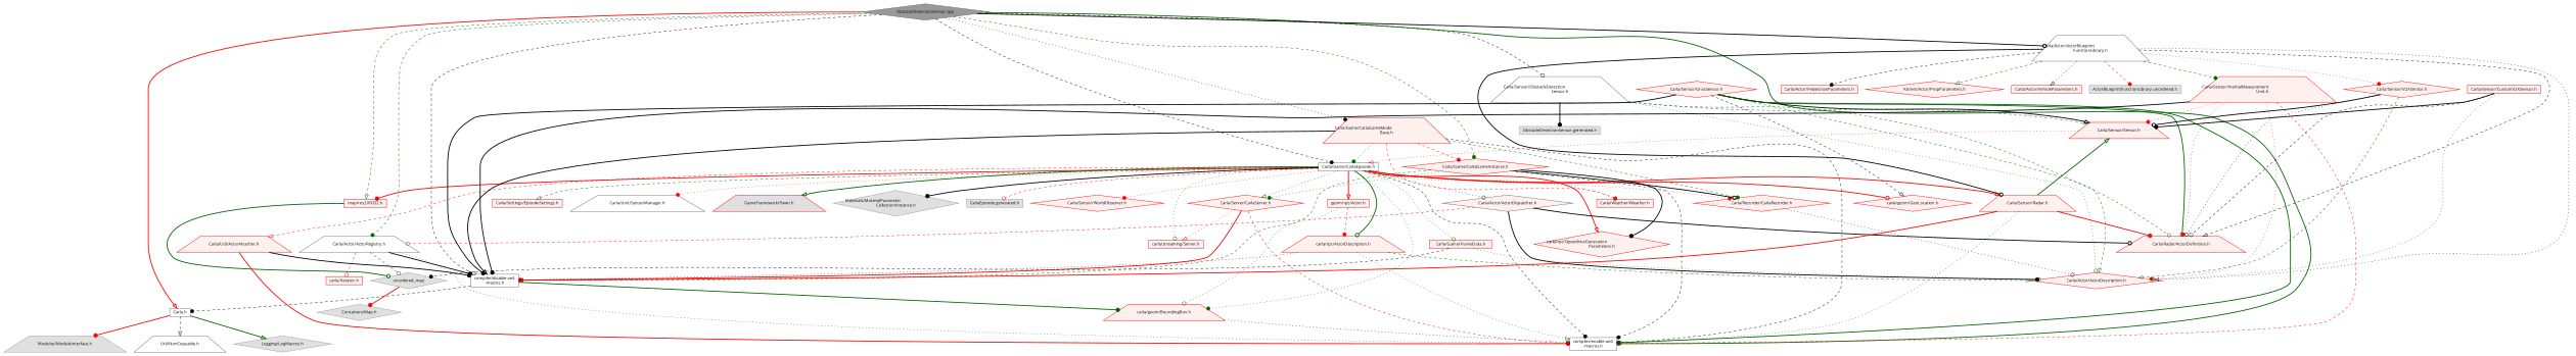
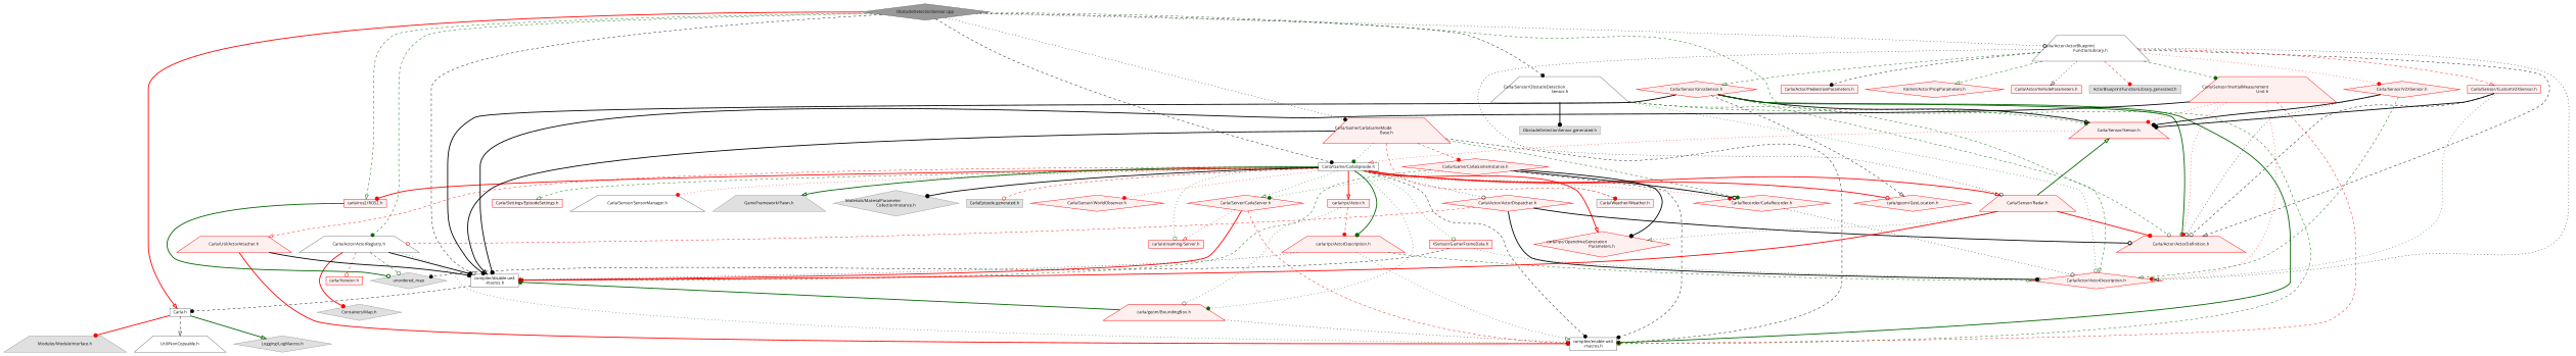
  digraph {
    fontname="Open Sans"
    node [color=red fillcolor="#FFF0F0" fontname="Open Sans" fontsize=10 shape=box style=filled]
    edge [arrowhead=dot color=darkgreen fontname="Open Sans" fontsize=10 labelfontname=Helvetica labelfontsize=10 style=dashed]
    n1 [color=gray40 fillcolor=grey60 fontcolor=black height=0.2 label="ObstacleDetectionSensor.cpp" shape=diamond width=0.4]
    n2 [color=grey40 fillcolor=white height=0.2 label="Carla.h" width=0.4]
    n3 [color=grey40 fillcolor=white height=0.2 label="Carla/Sensor/ObstacleDetection\lSensor.h" shape=trapezium width=0.4]
    n4 [color=grey40 fillcolor=white height=0.2 label="Carla/Game/CarlaEpisode.h" width=0.4]
    n5 [color=grey40 fillcolor=white height=0.2 label="Carla/Actor/ActorRegistry.h" shape=trapezium width=0.4]
    n6 [color=grey40 fillcolor=white height=0.2 label="compiler/disable-ue4\l-macros.h" width=0.4]
    n7 [color=grey40 fillcolor=white height=0.2 label="compiler/enable-ue4\l-macros.h" width=0.4]
-   n8 [height=0.2 label="map/ros2/ROS2.h" width=0.4]
+   n8 [height=0.2 label="carla/ros2/ROS2.h" width=0.4]
    n9 [color=grey40 fillcolor=white height=0.2 label="Carla/Actor/ActorBlueprint\lFunctionLibrary.h" shape=trapezium width=0.4]
    n10 [height=0.2 label="Carla/Game/CarlaGameInstance.h" shape=diamond width=0.4]
    n11 [height=0.2 label="Carla/Game/CarlaGameMode\lBase.h" shape=trapezium width=0.4]
    n12 [color=grey40 fillcolor=white height=0.2 label="Util/NonCopyable.h" shape=trapezium width=0.4]
    n13 [color=grey60 fillcolor="#E0E0E0" height=0.2 label="Logging/LogMacros.h" shape=diamond width=0.4]
    n14 [color=grey60 fillcolor="#E0E0E0" height=0.2 label="Modules/ModuleInterface.h" shape=trapezium width=0.4]
    n15 [height=0.2 label="Carla/Sensor/Sensor.h" shape=trapezium width=0.4]
-   n16 [height=0.2 label="Carla/Radar/ActorDefinition.h" shape=trapezium width=0.4]
+   n16 [height=0.2 label="Carla/Actor/ActorDefinition.h" shape=trapezium width=0.4]
    n17 [height=0.2 label="Carla/Actor/ActorDescription.h" shape=diamond width=0.4]
    n18 [color=grey60 fillcolor="#E0E0E0" height=0.2 label="ObstacleDetectionSensor.generated.h" width=0.4]
-   n19 [color=grey40 height=0.2 label="Carla/Actor/ActorDispatcher.h" shape=diamond width=0.4]
+   n19 [height=0.2 label="Carla/Actor/ActorDispatcher.h" shape=diamond width=0.4]
    n20 [height=0.2 label="Carla/Recorder/CarlaRecorder.h" shape=diamond width=0.4]
    n21 [height=0.2 label="Carla/Sensor/WorldObserver.h" shape=diamond width=0.4]
    n22 [height=0.2 label="Carla/Server/CarlaServer.h" shape=diamond width=0.4]
    n23 [height=0.2 label="carla/streaming/Server.h" width=0.4]
    n24 [height=0.2 label="Carla/Settings/EpisodeSettings.h" width=0.4]
    n25 [height=0.2 label="Carla/Util/ActorAttacher.h" shape=trapezium width=0.4]
-   n26 [height=0.2 label="Carla/Weather/Weather.h" width=0.4]
-   n27 [height=0.2 label="Carla/Game/FrameData.h" width=0.4]
-   n28 [color=grey40 fillcolor=white height=0.2 label="Carla/Unit/SensorManager.h" shape=trapezium width=0.4]
-   n29 [fillcolor="#E0E0E0" height=0.2 label="GameFramework/Pawn.h" shape=trapezium width=0.4]
+   n26 [color=grey40 height=0.2 label="Carla/Weather/Weather.h" width=0.4]
+   n27 [height=0.2 label="XSensor/Game/FrameData.h" width=0.4]
+   n28 [color=grey40 fillcolor=white height=0.2 label="Carla/Sensor/SensorManager.h" shape=trapezium width=0.4]
+   n29 [color=grey60 fillcolor="#E0E0E0" height=0.2 label="GameFramework/Pawn.h" shape=trapezium width=0.4]
    n30 [color=grey60 fillcolor="#E0E0E0" height=0.2 label="Materials/MaterialParameter\lCollectionInstance.h" shape=diamond width=0.4]
    n31 [height=0.2 label="carla/geom/BoundingBox.h" shape=trapezium width=0.4]
    n32 [height=0.2 label="carla/geom/GeoLocation.h" shape=diamond width=0.4]
-   n33 [height=0.2 label="geom/rpc/Actor.h" width=0.4]
+   n33 [height=0.2 label="carla/rpc/Actor.h" width=0.4]
    n34 [height=0.2 label="carla/rpc/ActorDescription.h" shape=trapezium width=0.4]
    n35 [height=0.2 label="carla/rpc/OpendriveGeneration\lParameters.h" shape=diamond width=0.4]
    n36 [color=grey60 fillcolor="#E0E0E0" height=0.2 label="CarlaEpisode.generated.h" width=0.4]
    n37 [height=0.2 label="Carla/Sensor/Radar.h" shape=trapezium width=0.4]
    n38 [color=grey60 fillcolor="#E0E0E0" height=0.2 label="Containers/Map.h" shape=diamond width=0.4]
    n39 [height=0.2 label="carla/Iterator.h" width=0.4]
    n40 [color=grey60 fillcolor="#E0E0E0" height=0.2 label=unordered_map shape=diamond width=0.4]
    n41 [height=0.2 label="Carla/Actor/PedestrianParameters.h" width=0.4]
    n42 [height=0.2 label="Kismet/Actor/PropParameters.h" shape=diamond width=0.4]
    n43 [height=0.2 label="Carla/Actor/VehicleParameters.h" width=0.4]
    n44 [height=0.2 label="Carla/Sensor/GnssSensor.h" shape=diamond width=0.4]
    n45 [height=0.2 label="Carla/Sensor/InertialMeasurement\lUnit.h" shape=trapezium width=0.4]
    n46 [height=0.2 label="Carla/Sensor/V2XSensor.h" shape=diamond width=0.4]
    n47 [height=0.2 label="Carla/Sensor/CustomV2XSensor.h" width=0.4]
-   n48 [color=grey60 fillcolor="#E0E0E0" height=0.2 label="ActorBlueprintFunctionLibrary.unordered.h" width=0.4]
+   n48 [color=grey60 fillcolor="#E0E0E0" height=0.2 label="ActorBlueprintFunctionLibrary.generated.h" width=0.4]
    n1 -> n2 [arrowhead=onormal color=red style=bold]
-   n1 -> n3 [arrowhead=odot color=black]
+   n1 -> n3 [color=black]
    n1 -> n4 [color=black]
    n1 -> n5
    n1 -> n6 [arrowhead=odot color=black]
-   n1 -> n7 [arrowhead=odot style=bold]
+   n1 -> n7 [arrowhead=odot]
    n1 -> n8 [arrowhead=onormal]
-   n1 -> n9 [arrowhead=odot color=black style=bold]
-   n1 -> n10
+   n1 -> n9 [arrowhead=odot color=black style=dotted]
    n1 -> n11 [color=black style=dotted]
    n2 -> n12 [arrowhead=onormal color=black]
    n2 -> n13 [arrowhead=onormal style=bold]
    n2 -> n14 [color=red style=bold]
-   n3 -> n15 [arrowhead=onormal]
+   n3 -> n15
    n3 -> n16 [arrowhead=odot]
    n3 -> n17 [arrowhead=odot style=dotted]
    n3 -> n18 [color=black style=bold]
    n4 -> n7 [color=black]
    n4 -> n8 [color=red style=bold]
    n4 -> n19 [arrowhead=odot color=black style=dotted]
    n4 -> n20 [color=red style=dotted]
    n4 -> n21 [color=red style=dotted]
    n4 -> n22 [arrowhead=onormal style=dotted]
    n4 -> n23 [arrowhead=odot style=dotted]
    n4 -> n24 [arrowhead=onormal]
    n4 -> n25 [arrowhead=onormal color=red]
    n4 -> n26 [arrowhead=odot style=dotted]
    n4 -> n27 [arrowhead=odot style=dotted]
    n4 -> n28 [color=red style=dotted]
    n4 -> n29 [arrowhead=onormal style=bold]
    n4 -> n30 [color=black style=bold]
    n4 -> n31 [style=dotted]
    n4 -> n32 [arrowhead=odot color=red style=bold]
    n4 -> n33 [arrowhead=onormal color=red style=bold]
-   n4 -> n34 [arrowhead=odot style=bold]
+   n4 -> n34 [style=bold]
    n4 -> n35 [arrowhead=onormal color=red style=bold]
    n4 -> n36 [arrowhead=odot color=red]
    n4 -> n37 [arrowhead=onormal color=red style=bold]
    n5 -> n6 [color=black style=bold]
    n5 -> n7 [arrowhead=odot style=dotted]
-   n40 -> n38 [color=red style=bold]
+   n5 -> n38 [color=red style=bold]
    n5 -> n39 [arrowhead=odot color=red]
    n5 -> n40 [arrowhead=odot]
    n6 -> n2 [color=black]
    n8 -> n40 [arrowhead=odot style=bold]
    n9 -> n16 [arrowhead=onormal color=black]
    n9 -> n17 [arrowhead=onormal color=black style=dotted]
-   n9 -> n37 [arrowhead=odot color=black style=bold]
+   n9 -> n37 [arrowhead=odot color=black style=dotted]
    n9 -> n41 [color=black]
    n9 -> n42 [arrowhead=onormal]
    n9 -> n43 [arrowhead=onormal color=black style=dotted]
+   n9 -> n44 [arrowhead=onormal]
    n9 -> n45
    n9 -> n46 [color=red style=dotted]
+   n9 -> n47 [arrowhead=onormal color=red]
    n9 -> n48 [color=red]
    n10 -> n6 [arrowhead=onormal]
    n10 -> n7 [color=black]
    n10 -> n20 [arrowhead=odot color=black style=bold]
    n10 -> n22 [style=dotted]
    n10 -> n35 [color=black style=bold]
    n11 -> n4 [style=dotted]
    n11 -> n6 [arrowhead=onormal color=black style=bold]
    n11 -> n7 [color=black]
    n11 -> n10 [color=red]
    n11 -> n20
    n11 -> n26 [color=red]
    n15 -> n4 [arrowhead=onormal color=red style=dotted]
    n19 -> n5 [arrowhead=odot color=red]
    n19 -> n16 [arrowhead=odot color=black style=bold]
    n19 -> n17 [color=black style=bold]
    n20 -> n17 [arrowhead=odot color=black style=dotted]
    n22 -> n6 [color=red style=bold]
    n22 -> n7 [arrowhead=odot color=red]
    n22 -> n23 [arrowhead=onormal color=red style=dotted]
    n25 -> n6 [color=black style=bold]
    n25 -> n7 [color=red style=bold]
    n27 -> n17 [arrowhead=odot style=dotted]
    n27 -> n40 [color=black]
-   n6 -> n31 [style=bold]
+   n31 -> n6 [style=bold]
    n31 -> n7 [arrowhead=odot color=black style=dotted]
    n33 -> n31 [arrowhead=odot style=dotted]
    n33 -> n34 [color=red]
    n34 -> n6 [arrowhead=onormal color=black style=dotted]
    n34 -> n7 [arrowhead=onormal style=dotted]
    n34 -> n17 [arrowhead=onormal]
    n37 -> n6 [arrowhead=odot color=red style=bold]
-   n37 -> n7 [arrowhead=onormal style=dotted]
+   n37 -> n35 [arrowhead=onormal style=dotted]
    n37 -> n15 [arrowhead=onormal style=bold]
    n37 -> n16 [color=red style=bold]
    n44 -> n6 [color=black style=bold]
    n44 -> n7 [arrowhead=odot style=bold]
    n44 -> n15 [arrowhead=onormal color=black style=bold]
    n44 -> n16 [arrowhead=odot style=bold]
    n44 -> n17 [arrowhead=onormal]
    n44 -> n32 [arrowhead=onormal color=black]
    n45 -> n6 [color=black style=bold]
    n45 -> n7 [arrowhead=odot color=red]
    n45 -> n15 [color=red style=dotted]
    n45 -> n16 [color=red style=dotted]
    n45 -> n17 [color=red style=dotted]
-   n46 -> n15 [arrowhead=odot color=black style=bold]
+   n46 -> n15 [color=black style=bold]
    n46 -> n16 [arrowhead=odot color=black style=dotted]
    n46 -> n17 [arrowhead=onormal]
    n47 -> n15 [color=black style=bold]
    n47 -> n16 [arrowhead=odot color=black]
    n47 -> n17 [arrowhead=odot style=dotted]
  }
